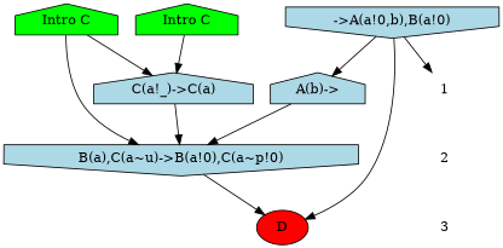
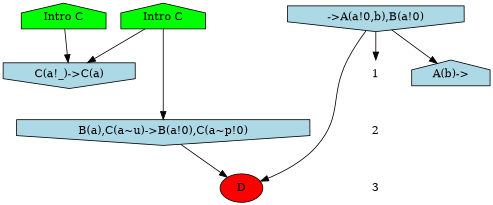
  digraph {
    ranksep=.5
    node [fillcolor=lightblue shape=house style=filled]
    n1 [fillcolor=green label="Intro C"]
    n2 [fillcolor=green label="Intro C"]
    n3 [label="->A(a!0,b),B(a!0)" shape=invhouse]
    1 [shape=plaintext fillcolor="" style=""]
    n5 [label="A(b)->"]
-   n6 [label="C(a!_)->C(a)"]
+   n6 [label="C(a!_)->C(a)" shape=invhouse]
    2 [shape=plaintext fillcolor="" style=""]
    n8 [label="B(a),C(a~u)->B(a!0),C(a~p!0)" shape=invhouse]
    3 [shape=plaintext fillcolor="" style=""]
    n10 [fillcolor=red label=D shape=""]
    subgraph sub_1 {
      rank=same
      n1
      n2
      n3
    }
    subgraph sub_2 {
      rank=same
      1
      n5
      n6
    }
    subgraph sub_3 {
      rank=same
      2
      n8
    }
    subgraph sub_4 {
      rank=same
      3
      n10
    }
    n1 -> n6
    n1 -> n8
    n2 -> n6
    n3 -> 1
    n3 -> n5
    n3 -> n10
    1 -> 2 [style=invis]
-   n5 -> n8
-   n6 -> n8
    2 -> 3 [style=invis]
    n8 -> n10
  }
